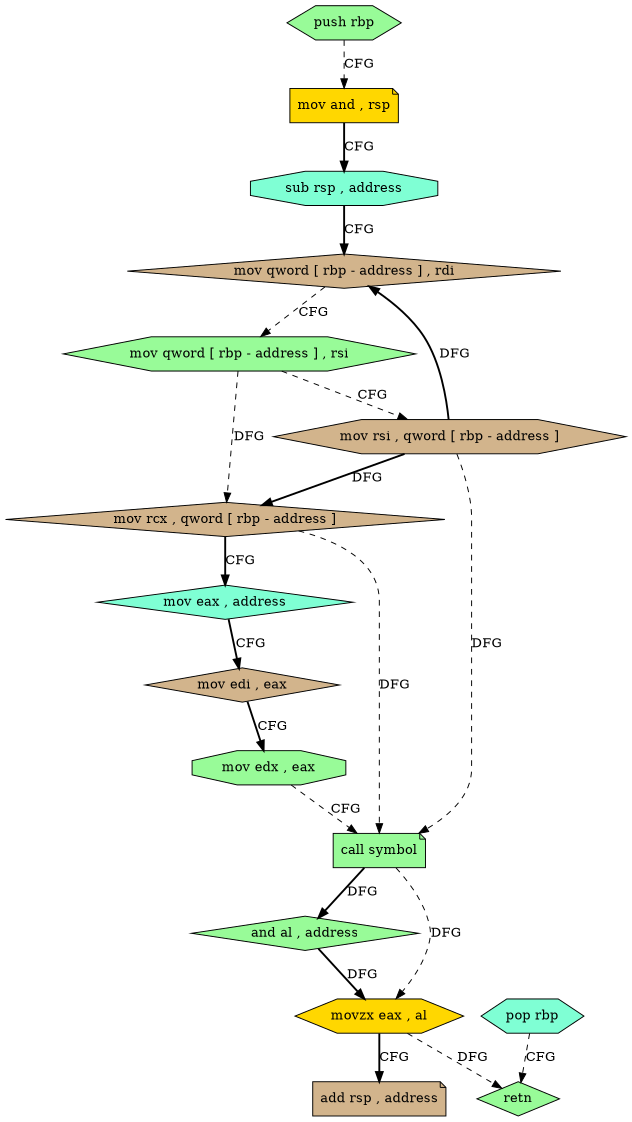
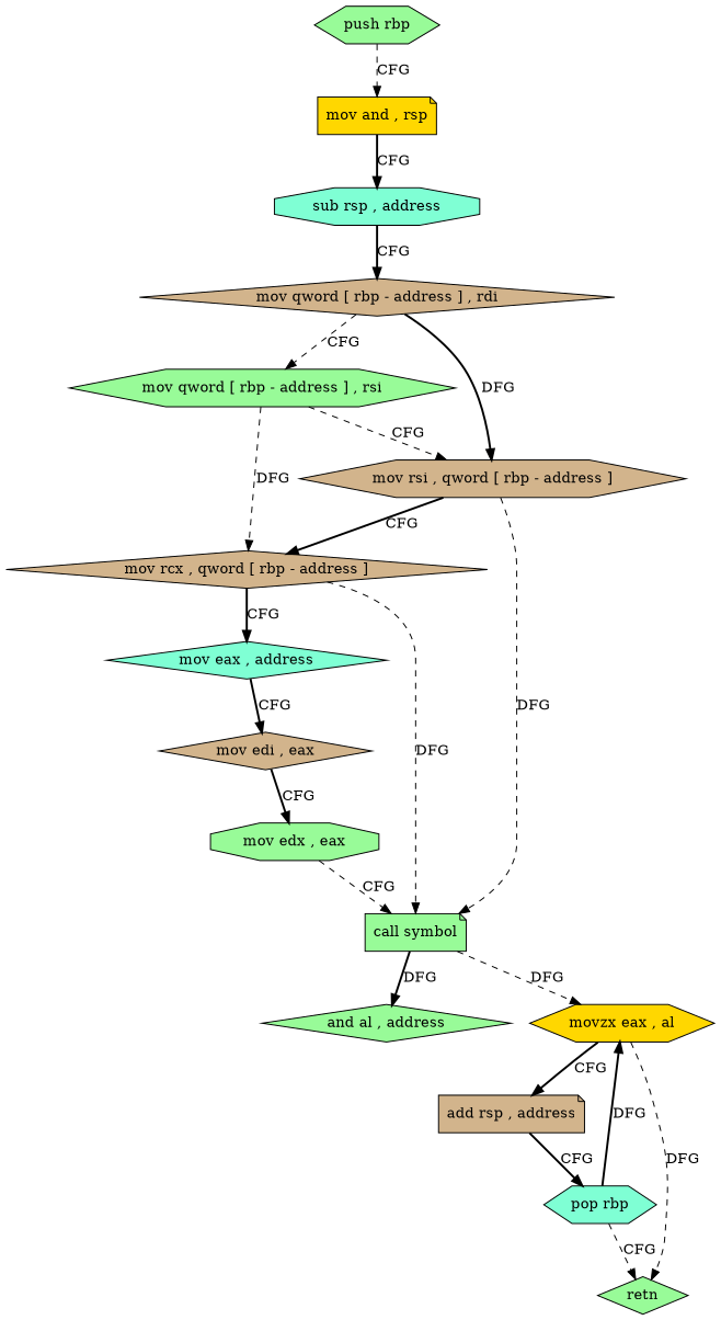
  digraph {
    node [fillcolor=palegreen shape=diamond style=filled]
    edge [style=bold]
    n1 [label="push rbp" shape=hexagon]
    n2 [fillcolor=gold label="mov and , rsp" shape=note]
    n3 [fillcolor=aquamarine label="sub rsp , address" shape=octagon]
    n4 [fillcolor=tan label="mov qword [ rbp - address ] , rdi"]
    n5 [label="mov qword [ rbp - address ] , rsi" shape=hexagon]
    n6 [fillcolor=tan label="mov rsi , qword [ rbp - address ]" shape=hexagon]
    n7 [fillcolor=tan label="mov rcx , qword [ rbp - address ]"]
    n8 [label="call symbol" shape=note]
    n9 [fillcolor=aquamarine label="mov eax , address"]
    n10 [label="and al , address"]
    n11 [fillcolor=gold label="movzx eax , al" shape=hexagon]
    n12 [fillcolor=tan label="mov edi , eax"]
    n13 [label="mov edx , eax" shape=octagon]
    n14 [fillcolor=tan label="add rsp , address" shape=note]
    n15 [label=retn]
    n16 [fillcolor=aquamarine label="pop rbp" shape=hexagon]
    n1 -> n2 [label=CFG style=dashed]
    n2 -> n3 [label=CFG]
    n3 -> n4 [label=CFG]
    n4 -> n5 [label=CFG style=dashed]
-   n6 -> n4 [label=DFG]
+   n4 -> n6 [label=DFG]
    n5 -> n6 [label=CFG style=dashed]
    n5 -> n7 [label=DFG style=dashed]
-   n6 -> n7 [label=DFG]
+   n6 -> n7 [label=CFG]
    n6 -> n8 [label=DFG style=dashed]
    n7 -> n8 [label=DFG style=dashed]
    n7 -> n9 [label=CFG]
    n8 -> n10 [label=DFG]
    n8 -> n11 [label=DFG style=dashed]
    n9 -> n12 [label=CFG]
-   n10 -> n11 [label=DFG]
+   n16 -> n11 [label=DFG]
    n11 -> n14 [label=CFG]
    n11 -> n15 [label=DFG style=dashed]
    n12 -> n13 [label=CFG]
    n13 -> n8 [label=CFG style=dashed]
+   n14 -> n16 [label=CFG]
    n16 -> n15 [label=CFG style=dashed]
  }
